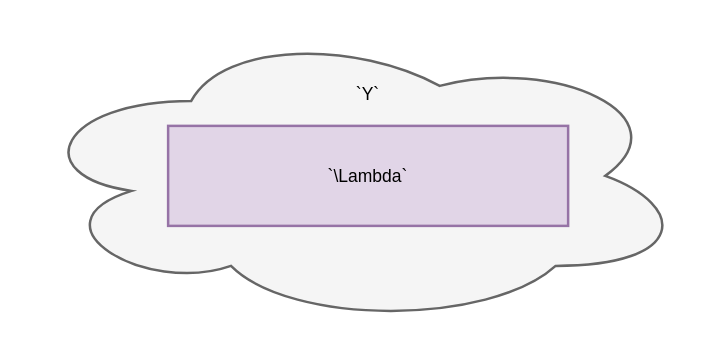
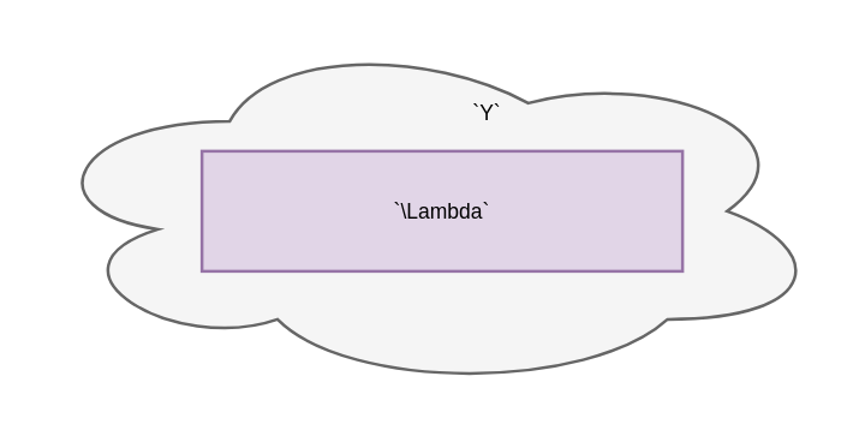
  <mxCell id="0" />
  <mxCell id="1" parent="0" />
  <mxCell id="2" value="" style="ellipse;shape=cloud;whiteSpace=wrap;html=1;fillColor=#f5f5f5;fontColor=#333333;strokeColor=#666666;strokeWidth=2;" parent="1" vertex="1"><mxGeometry x="20" y="20" width="530" height="240" as="geometry" /></mxCell>
- <mxCell id="3" value="&lt;font style=&quot;font-size: 14px;&quot;&gt;`Y`&lt;/font&gt;" style="text;html=1;strokeColor=none;fillColor=none;align=center;verticalAlign=middle;whiteSpace=wrap;rounded=0;" parent="1" vertex="1"><mxGeometry x="264" y="60" width="60" height="30" as="geometry" /></mxCell>
+ <mxCell id="3" value="&lt;font style=&quot;font-size: 14px;&quot;&gt;`Y`&lt;/font&gt;" style="text;html=1;strokeColor=none;fillColor=none;align=center;verticalAlign=middle;whiteSpace=wrap;rounded=0;" parent="1" vertex="1"><mxGeometry x="294" y="60" width="60" height="30" as="geometry" /></mxCell>
  <mxCell id="4" value="" style="rounded=0;whiteSpace=wrap;html=1;fillColor=#e1d5e7;strokeColor=#9673a6;strokeWidth=2;" parent="1" vertex="1"><mxGeometry x="134" y="100" width="320" height="80" as="geometry" /></mxCell>
  <mxCell id="5" value="&lt;font style=&quot;font-size: 14px;&quot;&gt;`\Lambda`&lt;/font&gt;" style="text;html=1;strokeColor=none;fillColor=none;align=center;verticalAlign=middle;whiteSpace=wrap;rounded=0;" parent="1" vertex="1"><mxGeometry x="264" y="125" width="60" height="30" as="geometry" /></mxCell>
